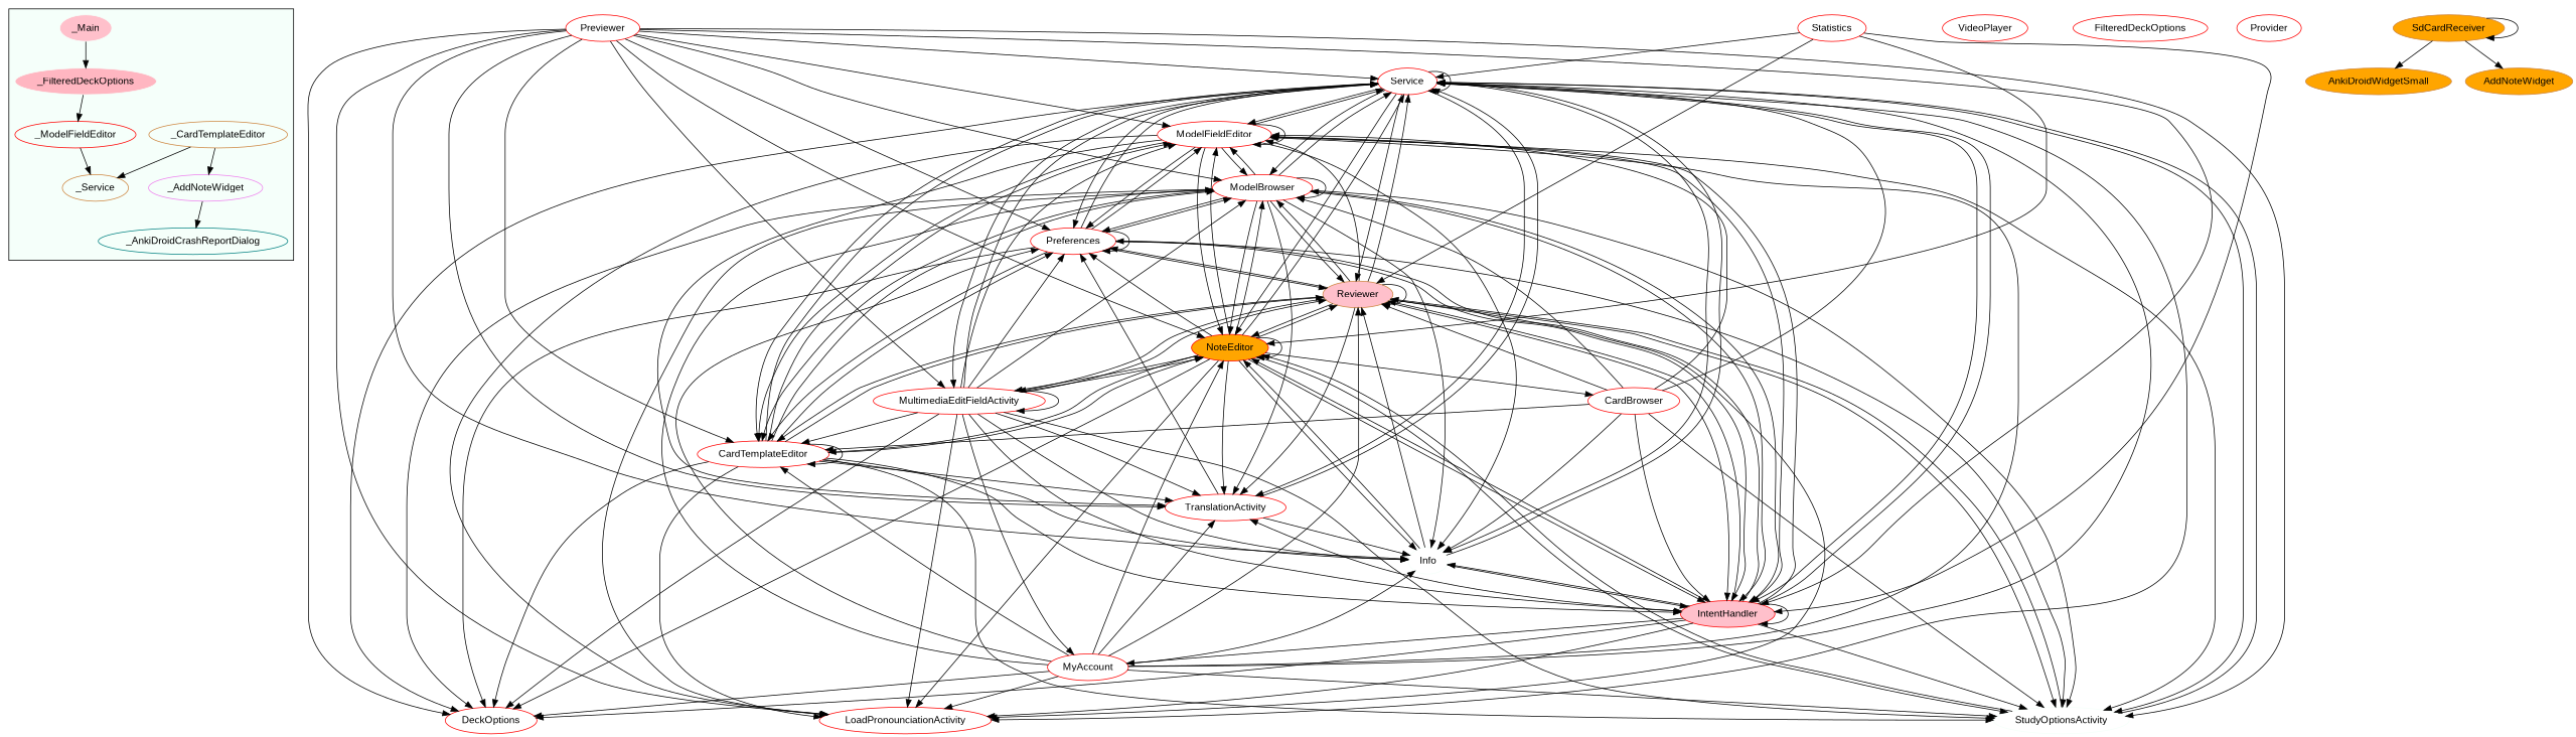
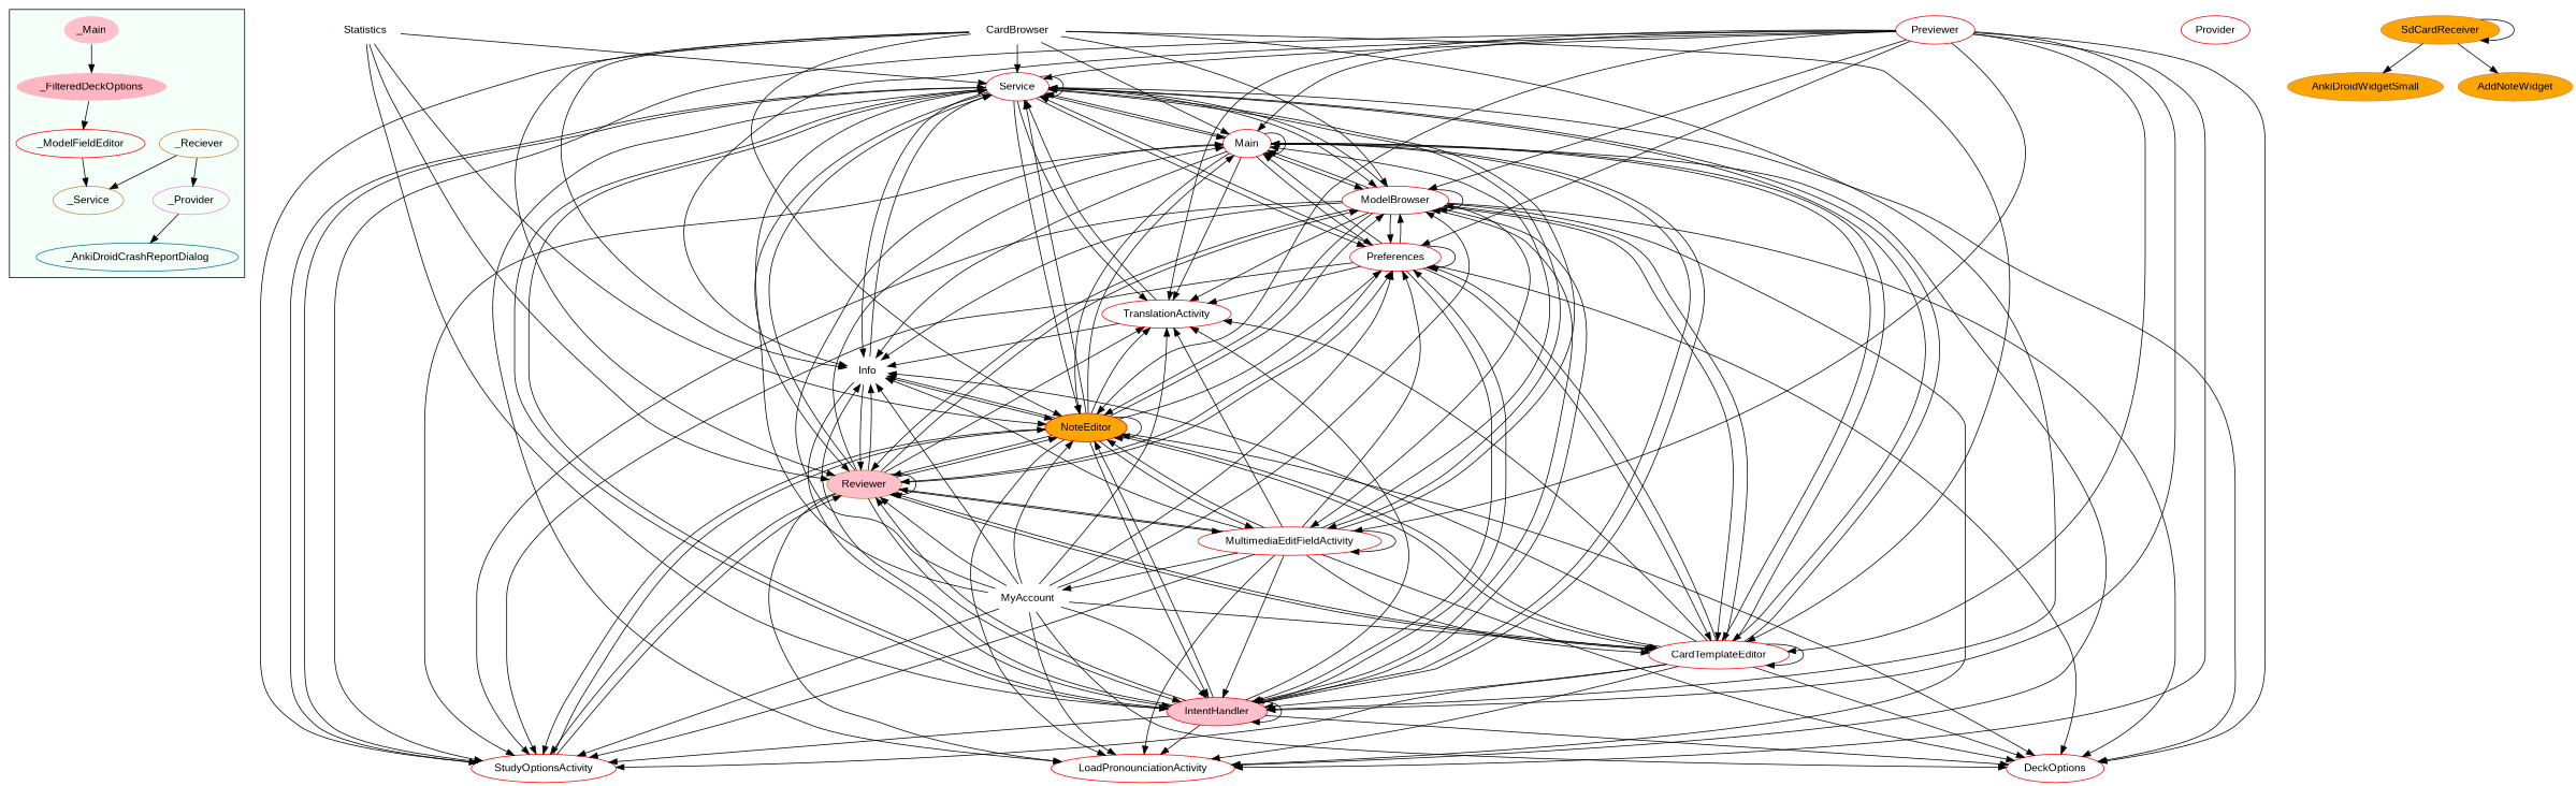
  digraph {
    fontname="Liberation Sans"
    node [color=red fontname="Liberation Sans"]
    edge [fontname="Liberation Sans"]
    n1 [label=_ModelFieldEditor]
    _Service [color=peru]
-   _Reciever [color=peru label=_CardTemplateEditor]
-   _Provider [color=violet label=_AddNoteWidget]
+   _Reciever [color=peru]
+   _Provider [color=violet]
    n5 [color=teal label=_AnkiDroidCrashReportDialog]
    _Main [color=mintcream fillcolor=pink style=filled]
    n7 [color=mintcream fillcolor=lightpink label=_FilteredDeckOptions style=filled]
    n8 [label=Service]
-   ModelFieldEditor
+   ModelFieldEditor [label=Main]
    Info [color=mintcream]
    MultimediaEditFieldActivity
    IntentHandler [fillcolor=pink style=filled]
    LoadPronounciationActivity
    CardTemplateEditor
-   StudyOptionsActivity [color=mintcream]
+   StudyOptionsActivity
    Reviewer [color=peru fillcolor=pink style=filled]
    TranslationActivity
    NoteEditor [fillcolor=orange style=filled]
    Preferences
    DeckOptions
    ModelBrowser
-   MyAccount
-   VideoPlayer
-   FilteredDeckOptions
+   MyAccount [color=mintcream]
    n25 [label=Provider]
-   CardBrowser
-   Statistics
+   CardBrowser [color=mintcream]
+   Statistics [color=mintcream]
    Previewer
    AnkiDroidWidgetSmall [color=peru fillcolor=orange style=filled]
    AddNoteWidget [color=peru fillcolor=orange style=filled]
    SdCardReceiver [color=peru fillcolor=orange style=filled]
    subgraph cluster_1 {
      bgcolor=mintcream
      n1
      _Service
      _Reciever
      _Provider
      n5
      _Main
      n7
    }
    n1 -> _Service
    _Reciever -> _Service
    _Reciever -> _Provider
    _Provider -> n5
    _Main -> n7
    n7 -> n1
    n8 -> n8
    n8 -> ModelFieldEditor
    n8 -> Info
    n8 -> MultimediaEditFieldActivity
    n8 -> IntentHandler
    n8 -> LoadPronounciationActivity
    n8 -> CardTemplateEditor
    n8 -> StudyOptionsActivity
    n8 -> Reviewer
    n8 -> TranslationActivity
    n8 -> NoteEditor
    n8 -> Preferences
    n8 -> DeckOptions
    n8 -> ModelBrowser
    ModelFieldEditor -> n8
    ModelFieldEditor -> ModelFieldEditor
    ModelFieldEditor -> Info
    ModelFieldEditor -> IntentHandler
    ModelFieldEditor -> LoadPronounciationActivity
    ModelFieldEditor -> CardTemplateEditor
    ModelFieldEditor -> StudyOptionsActivity
    ModelFieldEditor -> TranslationActivity
    ModelFieldEditor -> NoteEditor
    ModelFieldEditor -> Preferences
    ModelFieldEditor -> ModelBrowser
    Info -> n8
    Info -> IntentHandler
    Info -> Reviewer
    Info -> NoteEditor
    MultimediaEditFieldActivity -> n8
    MultimediaEditFieldActivity -> ModelFieldEditor
    MultimediaEditFieldActivity -> Info
    MultimediaEditFieldActivity -> MultimediaEditFieldActivity
    MultimediaEditFieldActivity -> IntentHandler
    MultimediaEditFieldActivity -> LoadPronounciationActivity
    MultimediaEditFieldActivity -> CardTemplateEditor
    MultimediaEditFieldActivity -> StudyOptionsActivity
    MultimediaEditFieldActivity -> Reviewer
    MultimediaEditFieldActivity -> TranslationActivity
    MultimediaEditFieldActivity -> NoteEditor
    MultimediaEditFieldActivity -> Preferences
    MultimediaEditFieldActivity -> DeckOptions
-   MultimediaEditFieldActivity -> ModelBrowser
+   ModelBrowser -> MultimediaEditFieldActivity
    MultimediaEditFieldActivity -> MyAccount
    IntentHandler -> n8
    IntentHandler -> ModelFieldEditor
    IntentHandler -> Info
    IntentHandler -> IntentHandler
    IntentHandler -> LoadPronounciationActivity
    IntentHandler -> StudyOptionsActivity
    IntentHandler -> Reviewer
    IntentHandler -> TranslationActivity
    IntentHandler -> NoteEditor
    IntentHandler -> Preferences
    IntentHandler -> DeckOptions
    IntentHandler -> ModelBrowser
    CardTemplateEditor -> n8
    CardTemplateEditor -> ModelFieldEditor
    CardTemplateEditor -> Info
    CardTemplateEditor -> IntentHandler
    CardTemplateEditor -> LoadPronounciationActivity
    CardTemplateEditor -> CardTemplateEditor
    CardTemplateEditor -> StudyOptionsActivity
    CardTemplateEditor -> Reviewer
    CardTemplateEditor -> TranslationActivity
    CardTemplateEditor -> NoteEditor
    CardTemplateEditor -> Preferences
    CardTemplateEditor -> DeckOptions
    CardTemplateEditor -> ModelBrowser
    StudyOptionsActivity -> n8
    StudyOptionsActivity -> Reviewer
    StudyOptionsActivity -> NoteEditor
    Reviewer -> n8
    Reviewer -> ModelFieldEditor
+   Reviewer -> Info
    Reviewer -> MultimediaEditFieldActivity
    Reviewer -> IntentHandler
    Reviewer -> LoadPronounciationActivity
    Reviewer -> CardTemplateEditor
    Reviewer -> StudyOptionsActivity
    Reviewer -> Reviewer
    Reviewer -> TranslationActivity
    Reviewer -> NoteEditor
    Reviewer -> Preferences
    Reviewer -> ModelBrowser
    TranslationActivity -> n8
    TranslationActivity -> Info
    NoteEditor -> n8
    NoteEditor -> ModelFieldEditor
    NoteEditor -> Info
    NoteEditor -> MultimediaEditFieldActivity
    NoteEditor -> IntentHandler
    NoteEditor -> LoadPronounciationActivity
    NoteEditor -> CardTemplateEditor
    NoteEditor -> StudyOptionsActivity
    NoteEditor -> Reviewer
    NoteEditor -> TranslationActivity
    NoteEditor -> NoteEditor
    NoteEditor -> Preferences
    NoteEditor -> DeckOptions
    NoteEditor -> ModelBrowser
    Preferences -> n8
    Preferences -> ModelFieldEditor
    Preferences -> IntentHandler
    Preferences -> CardTemplateEditor
    Preferences -> StudyOptionsActivity
    Preferences -> Reviewer
-   TranslationActivity -> Preferences
+   Preferences -> TranslationActivity
    Preferences -> Preferences
    Preferences -> DeckOptions
    Preferences -> ModelBrowser
    ModelBrowser -> n8
    ModelBrowser -> ModelFieldEditor
    ModelBrowser -> Info
    ModelBrowser -> IntentHandler
    ModelBrowser -> LoadPronounciationActivity
    ModelBrowser -> CardTemplateEditor
    ModelBrowser -> StudyOptionsActivity
    ModelBrowser -> Reviewer
    ModelBrowser -> TranslationActivity
    ModelBrowser -> NoteEditor
    ModelBrowser -> Preferences
    ModelBrowser -> DeckOptions
    ModelBrowser -> ModelBrowser
    MyAccount -> n8
    MyAccount -> ModelFieldEditor
    MyAccount -> Info
-   IntentHandler -> MyAccount
+   MyAccount -> IntentHandler
    MyAccount -> LoadPronounciationActivity
    MyAccount -> CardTemplateEditor
    MyAccount -> StudyOptionsActivity
    MyAccount -> Reviewer
    MyAccount -> TranslationActivity
    MyAccount -> NoteEditor
    MyAccount -> Preferences
    MyAccount -> DeckOptions
    MyAccount -> ModelBrowser
    CardBrowser -> n8
    CardBrowser -> ModelFieldEditor
    CardBrowser -> Info
    CardBrowser -> IntentHandler
    CardBrowser -> CardTemplateEditor
    CardBrowser -> StudyOptionsActivity
    CardBrowser -> Reviewer
-   NoteEditor -> CardBrowser
+   CardBrowser -> NoteEditor
    CardBrowser -> ModelBrowser
    Statistics -> n8
    Statistics -> IntentHandler
    Statistics -> Reviewer
    Statistics -> NoteEditor
    Previewer -> n8
    Previewer -> ModelFieldEditor
    Previewer -> Info
    Previewer -> MultimediaEditFieldActivity
    Previewer -> IntentHandler
    Previewer -> LoadPronounciationActivity
    Previewer -> CardTemplateEditor
    Previewer -> StudyOptionsActivity
    Previewer -> TranslationActivity
    Previewer -> NoteEditor
    Previewer -> Preferences
    Previewer -> DeckOptions
    Previewer -> ModelBrowser
    SdCardReceiver -> AnkiDroidWidgetSmall
    SdCardReceiver -> AddNoteWidget
    SdCardReceiver -> SdCardReceiver
  }
